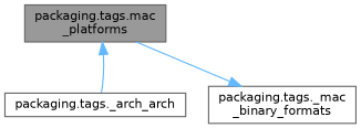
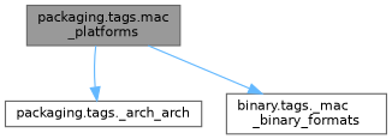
  digraph {
    rankdir=TB
    node [color=grey40 fillcolor=white fontname=Helvetica fontsize=10 shape=box style=filled]
    edge [color=steelblue1 fontname=Helvetica fontsize=10 labelfontname=Helvetica labelfontsize=10 style=solid]
    n1 [color=gray40 fillcolor=grey60 fontcolor=black height=0.2 label="packaging.tags.mac\l_platforms" width=0.4]
    n2 [height=0.2 label="packaging.tags._arch_arch" width=0.4]
-   n3 [height=0.2 label="packaging.tags._mac\l_binary_formats" width=0.4]
-   n2 -> n1
+   n3 [height=0.2 label="binary.tags._mac\l_binary_formats" width=0.4]
+   n1 -> n2
    n1 -> n3
  }
